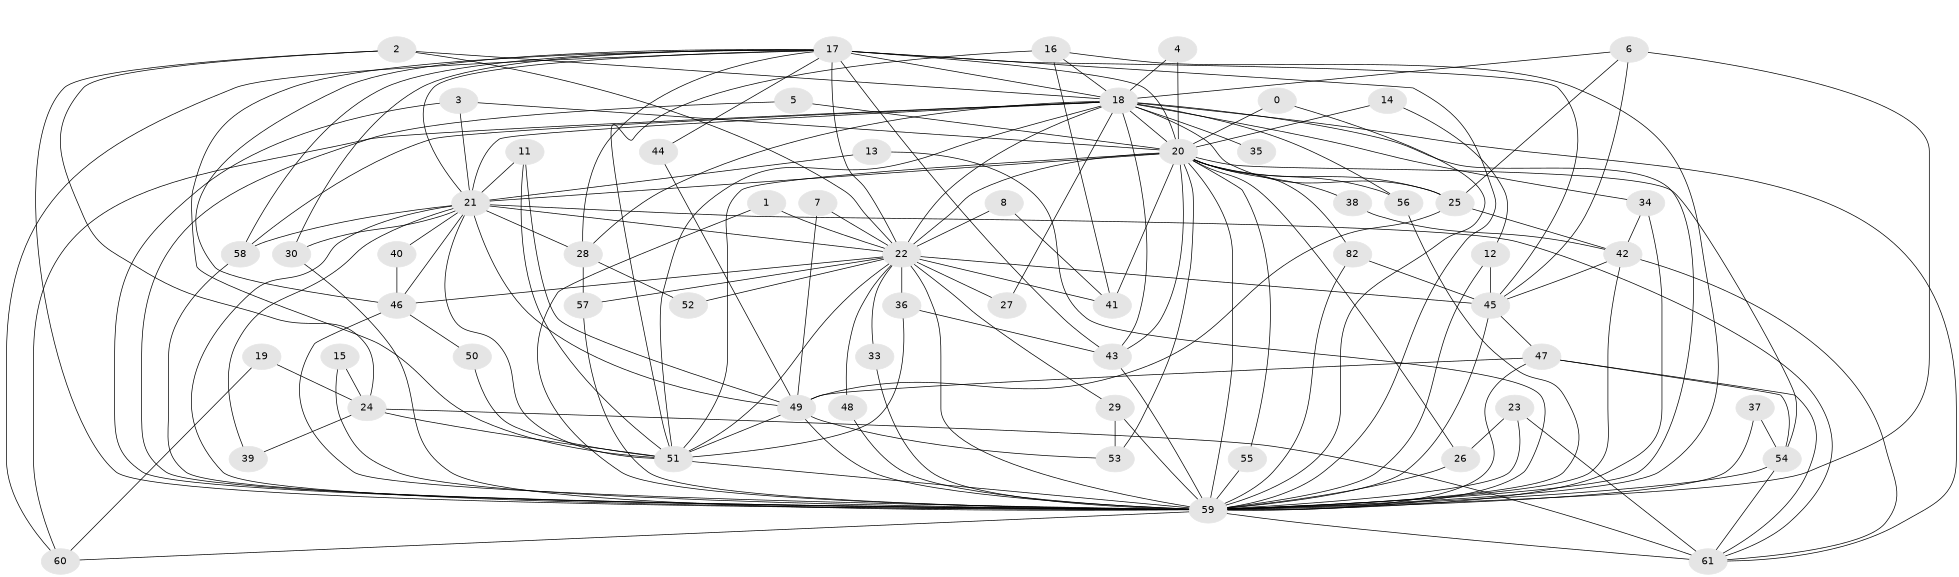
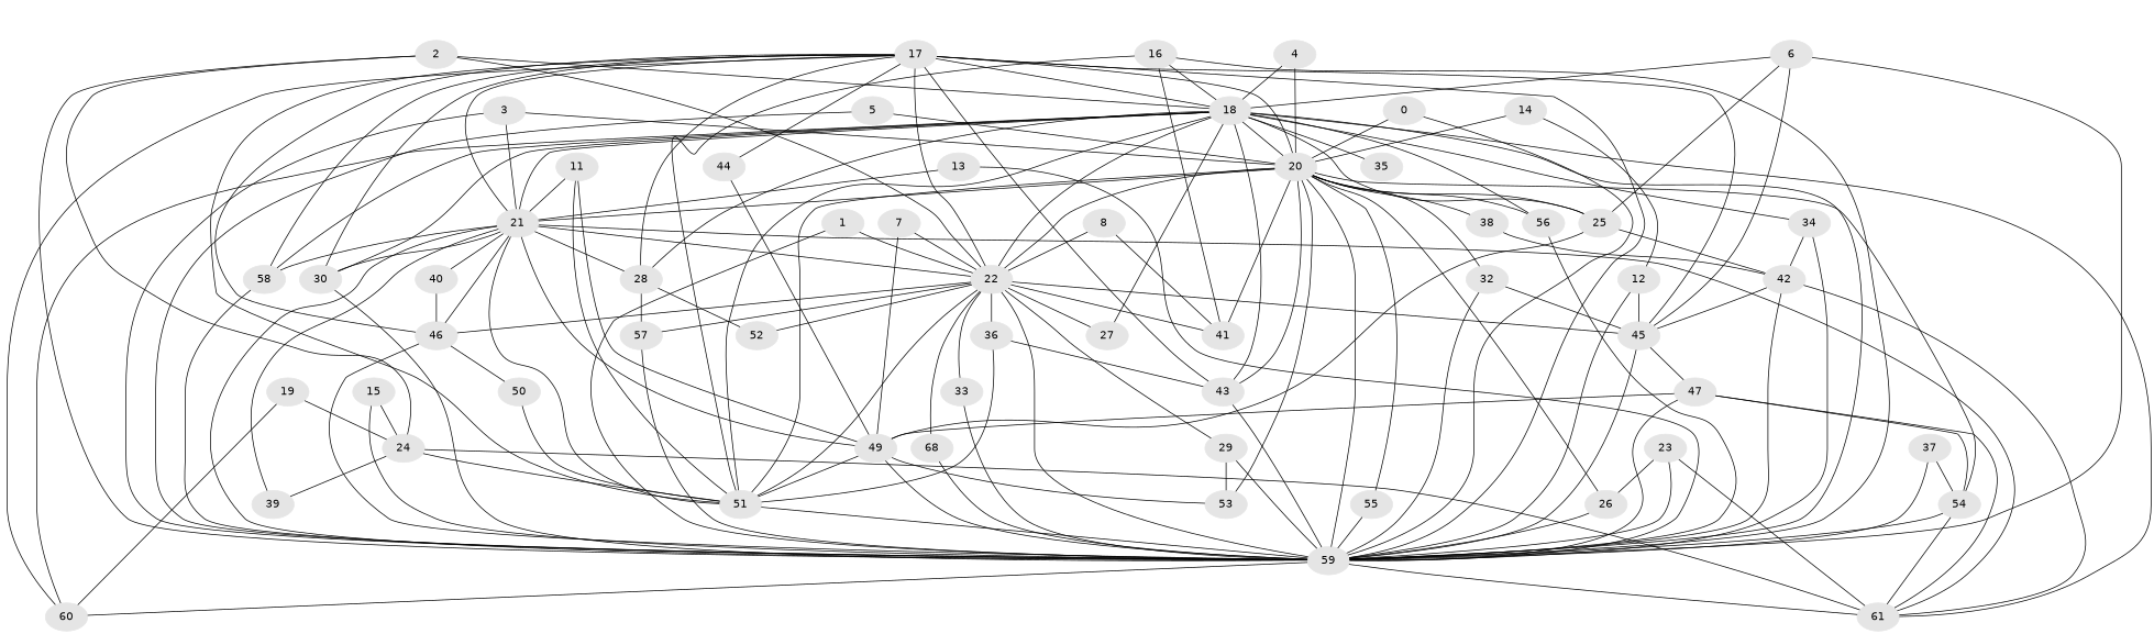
  graph {
    fontname="DejaVu Sans"
    node [color=gray90 fontname="DejaVu Sans" style=filled]
    edge [fontname="DejaVu Sans" weight=1.0]
    1
    22
    59
    45
    41
    51
    46
    27
    29
    33
    36
-   48
+   48 [label=68]
    52
    57
    60
    61
    2
    18
    24
    20
    21
    25
    28
    30
    43
    58
    34
    35
    56
    39
    3
    26
-   32 [label=82]
+   32
    38
    53
    54
    55
    49
    40
    4
    5
    6
    42
    47
    7
    8
    n47 [label=0]
    11
    12
    13
    14
    15
    16
    17
    44
    50
    19
    23
    37
    1 -- 22
    1 -- 59
    22 -- 59 [weight=3.0]
    22 -- 45
    22 -- 41
    22 -- 51
    22 -- 46
    22 -- 27
    22 -- 29
    22 -- 33
    22 -- 36
    22 -- 48
    22 -- 52
    22 -- 57 [weight=2.0]
    59 -- 60 [weight=2.0]
    59 -- 61 [weight=3.0]
    45 -- 59 [weight=2.0]
    45 -- 47
    51 -- 59 [weight=2.0]
    46 -- 59
    46 -- 50
    29 -- 59
    29 -- 53
    33 -- 59
    36 -- 51
    36 -- 43
    48 -- 59
    57 -- 59
    2 -- 22
    2 -- 59
    2 -- 18
    2 -- 24
    18 -- 22
    18 -- 59 [weight=2.0]
    18 -- 51
    18 -- 27
    18 -- 60
    18 -- 61
    18 -- 20 [weight=3.0]
    18 -- 21
    18 -- 25
    18 -- 28
+   18 -- 30
    18 -- 43
    18 -- 58
    18 -- 34
    18 -- 35
    18 -- 56
    24 -- 51 [weight=2.0]
    24 -- 61 [weight=2.0]
    24 -- 39
    20 -- 22 [weight=3.0]
    20 -- 59 [weight=6.0]
    20 -- 41
    20 -- 51 [weight=3.0]
    20 -- 21 [weight=3.0]
    20 -- 25
    20 -- 43
    20 -- 56
    20 -- 26
    20 -- 32
    20 -- 38
    20 -- 53 [weight=2.0]
    20 -- 54 [weight=2.0]
    20 -- 55
    21 -- 22
    21 -- 59 [weight=2.0]
    21 -- 51
    21 -- 46 [weight=2.0]
    21 -- 61
    21 -- 28 [weight=2.0]
    21 -- 30
    21 -- 58 [weight=2.0]
    21 -- 39
    21 -- 49
    21 -- 40
    25 -- 49
    25 -- 42
    28 -- 52
    28 -- 57
    30 -- 59
    43 -- 59
    58 -- 59
    34 -- 59 [weight=2.0]
    34 -- 42
    56 -- 59
    3 -- 59
    3 -- 20
    3 -- 21
    26 -- 59
    32 -- 59
    32 -- 45
    38 -- 42
    54 -- 59
    54 -- 61
    55 -- 59 [weight=2.0]
    49 -- 59
    49 -- 51
    49 -- 53
    40 -- 46
    4 -- 18
    4 -- 20
    5 -- 59
    5 -- 20
    6 -- 59
    6 -- 45
    6 -- 18
    6 -- 25
    42 -- 59
    42 -- 45
    42 -- 61
    47 -- 59
    47 -- 61 [weight=2.0]
    47 -- 54
    47 -- 49
    7 -- 22
    7 -- 49
    8 -- 22
    8 -- 41
    n47 -- 59
    n47 -- 20
    11 -- 51 [weight=2.0]
    11 -- 21
    11 -- 49
    12 -- 59
    12 -- 45
    13 -- 59
    13 -- 21
    14 -- 20
    14 -- 12
    15 -- 59
    15 -- 24
    16 -- 59
    16 -- 41
    16 -- 51
    16 -- 18
    17 -- 22
    17 -- 59 [weight=2.0]
    17 -- 45
    17 -- 51
    17 -- 46
    17 -- 60
    17 -- 18
    17 -- 20 [weight=3.0]
    17 -- 21
    17 -- 28
    17 -- 30
    17 -- 43
    17 -- 58
    17 -- 44
    44 -- 49
    50 -- 51
    19 -- 60
    19 -- 24
    23 -- 59
    23 -- 61
    23 -- 26
    37 -- 59 [weight=2.0]
    37 -- 54
  }
